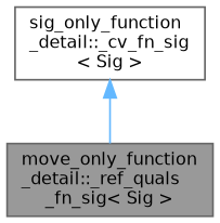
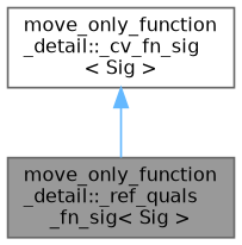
  digraph {
    node [color=gray40 fontname=Helvetica fontsize=10 shape=box style=filled]
    n1 [fillcolor=grey60 fontcolor=black height=0.2 label="move_only_function\l_detail::_ref_quals\l_fn_sig\< Sig \>" width=0.4]
-   n2 [fillcolor=white height=0.2 label="sig_only_function\l_detail::_cv_fn_sig\l\< Sig \>" width=0.4]
+   n2 [fillcolor=white height=0.2 label="move_only_function\l_detail::_cv_fn_sig\l\< Sig \>" width=0.4]
    n2 -> n1 [color=steelblue1 dir=back fontname=Helvetica fontsize=10 labelfontname=Helvetica labelfontsize=10 style=solid]
  }
